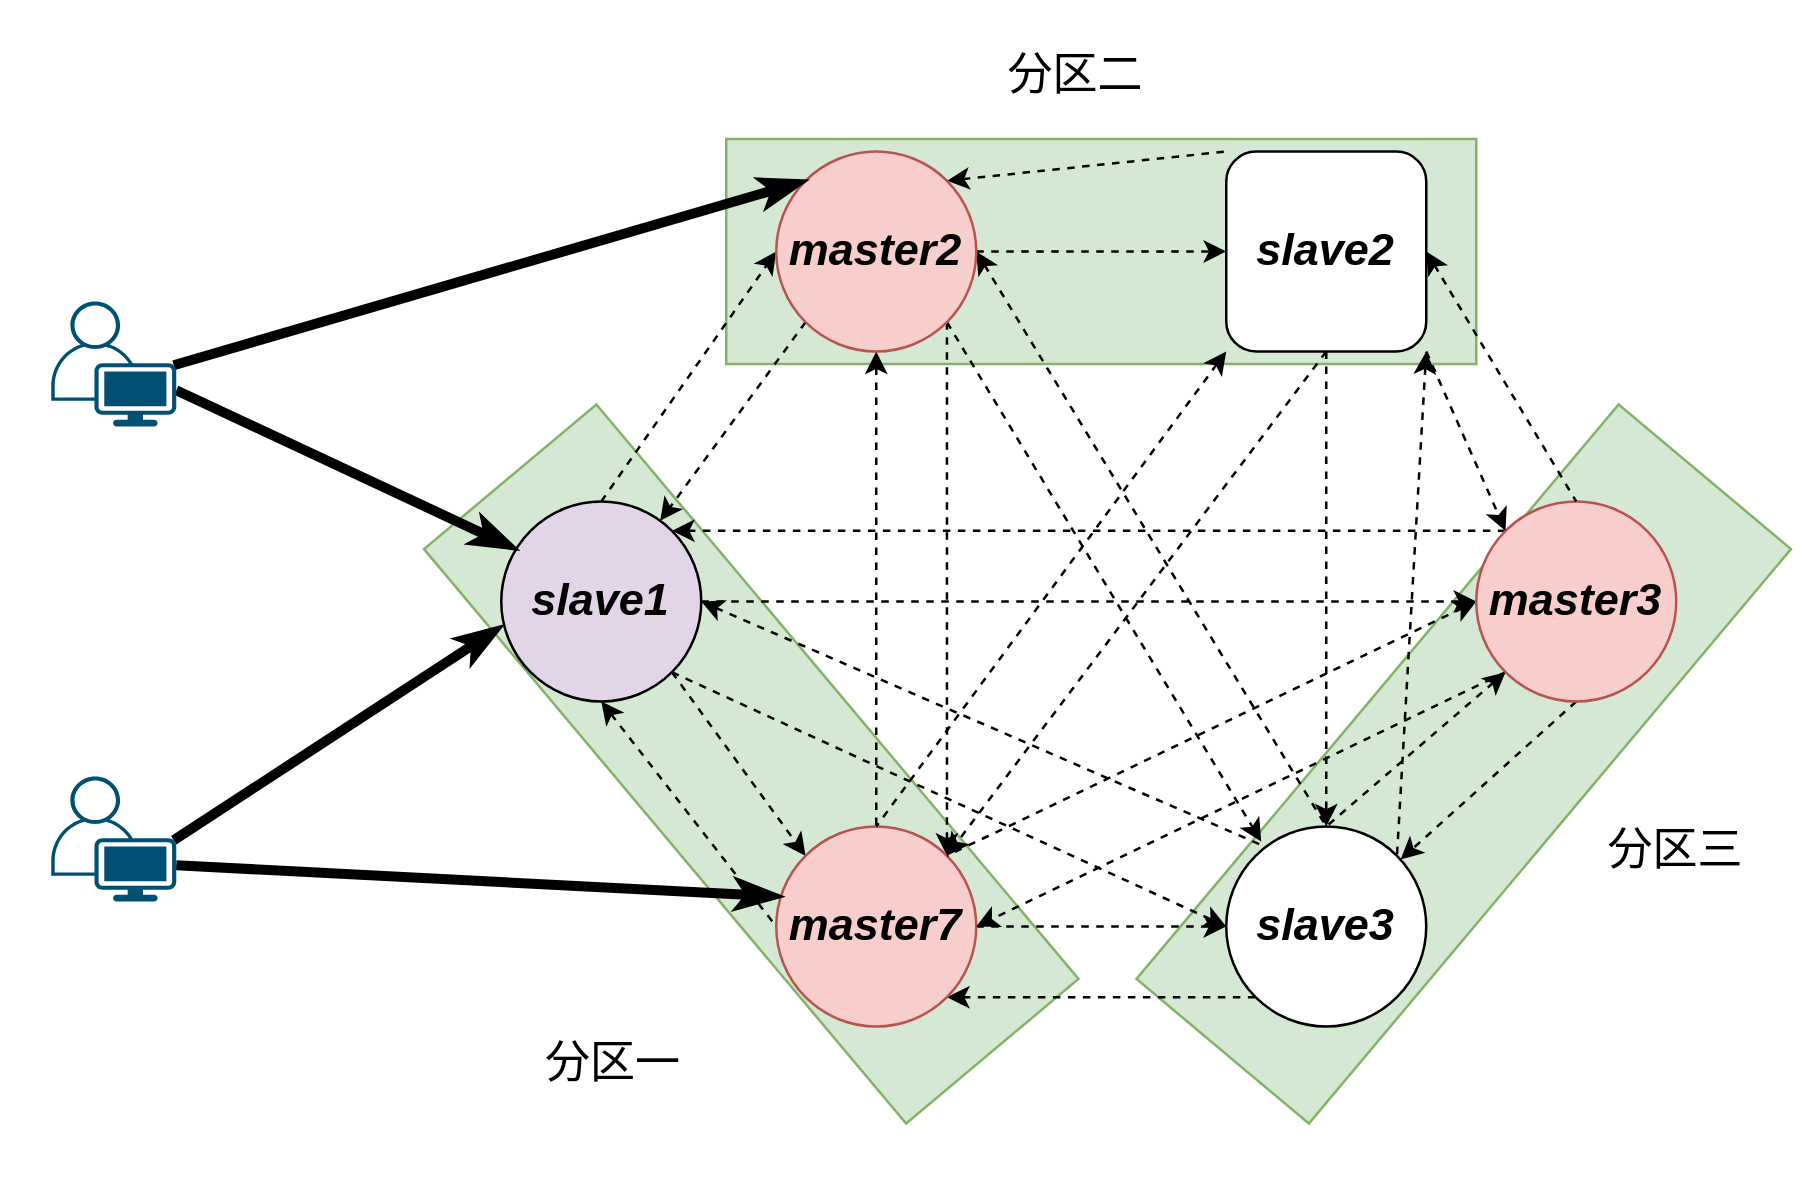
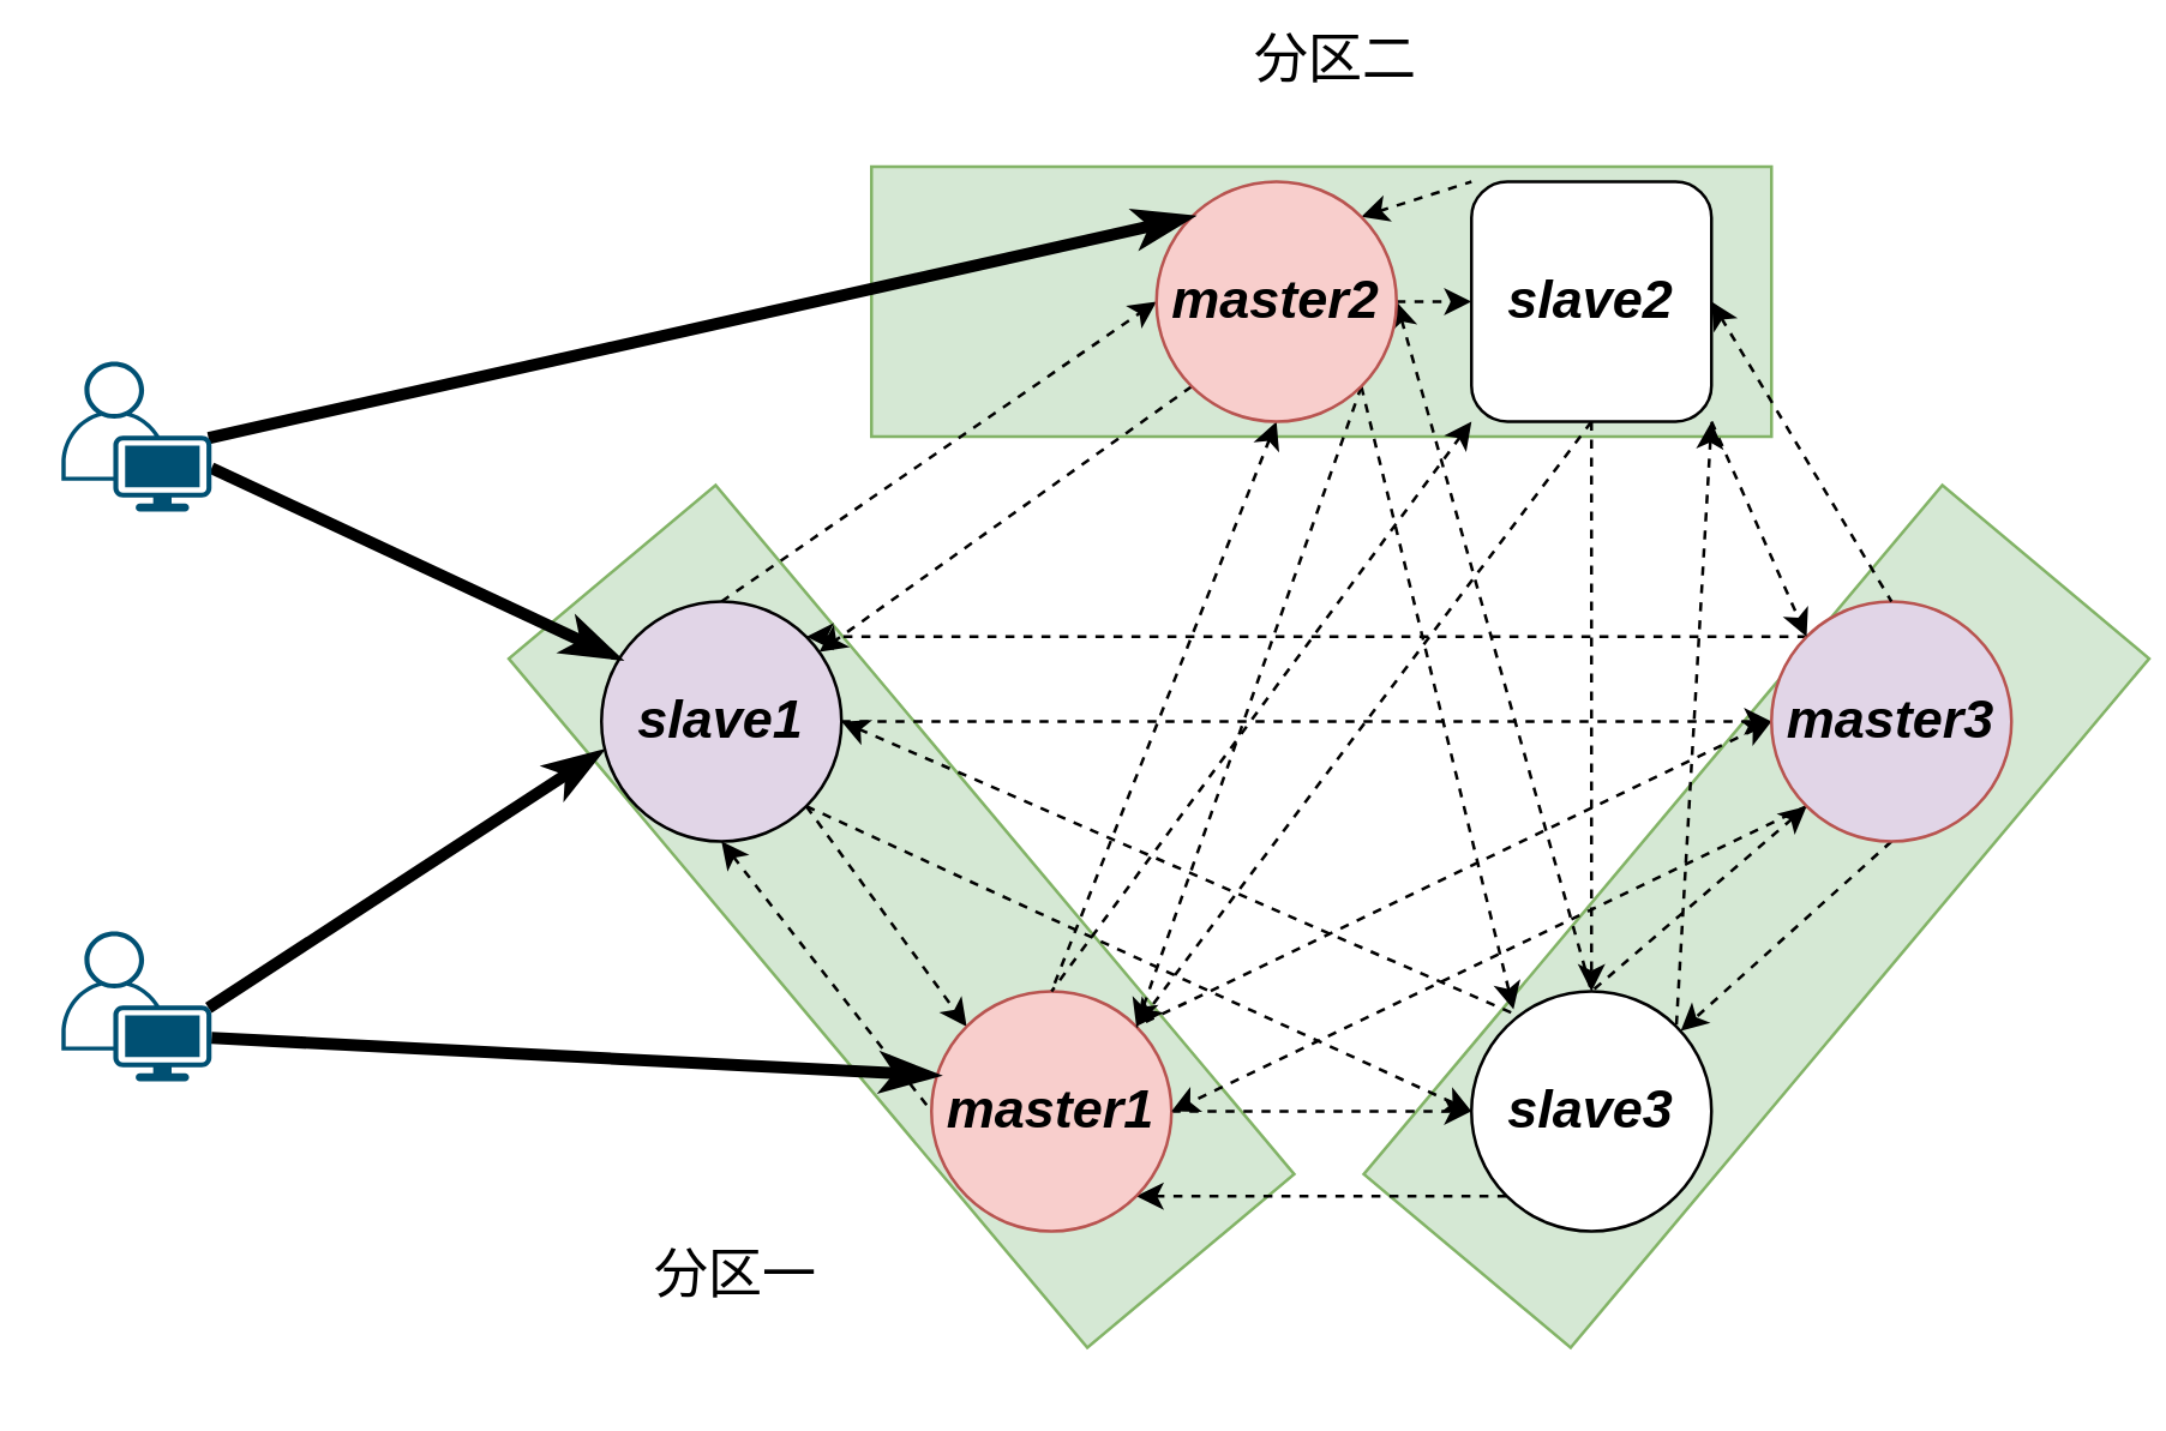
  <mxCell id="0" />
  <mxCell id="1" parent="0" />
  <mxCell id="2" value="" style="rounded=0;whiteSpace=wrap;html=1;fontSize=18;align=center;rotation=40;direction=south;fillColor=#d5e8d4;strokeColor=#82b366;" parent="1" vertex="1"><mxGeometry x="540" y="155" width="90" height="300" as="geometry" /></mxCell>
  <mxCell id="3" value="" style="rounded=0;whiteSpace=wrap;html=1;fontSize=18;align=center;rotation=50;fillColor=#d5e8d4;strokeColor=#82b366;" parent="1" vertex="1"><mxGeometry x="150" y="260" width="300" height="90" as="geometry" /></mxCell>
  <mxCell id="4" value="" style="rounded=0;whiteSpace=wrap;html=1;fontSize=18;align=center;fillColor=#d5e8d4;strokeColor=#82b366;" parent="1" vertex="1"><mxGeometry x="290" y="55" width="300" height="90" as="geometry" /></mxCell>
  <mxCell id="5" style="rounded=0;orthogonalLoop=1;jettySize=auto;html=1;exitX=0.5;exitY=0;exitDx=0;exitDy=0;entryX=0;entryY=0.5;entryDx=0;entryDy=0;dashed=1;" parent="1" source="12" target="20" edge="1"><mxGeometry relative="1" as="geometry" /></mxCell>
  <mxCell id="6" style="edgeStyle=none;rounded=0;orthogonalLoop=1;jettySize=auto;html=1;exitX=1;exitY=1;exitDx=0;exitDy=0;entryX=0;entryY=0;entryDx=0;entryDy=0;dashed=1;" parent="1" source="12" target="23" edge="1"><mxGeometry relative="1" as="geometry" /></mxCell>
  <mxCell id="7" style="edgeStyle=none;rounded=0;orthogonalLoop=1;jettySize=auto;html=1;exitX=0.5;exitY=1;exitDx=0;exitDy=0;entryX=0;entryY=0.5;entryDx=0;entryDy=0;startArrow=classic;startFill=1;endArrow=none;endFill=0;dashed=1;" parent="1" source="12" target="23" edge="1"><mxGeometry relative="1" as="geometry" /></mxCell>
  <mxCell id="8" style="edgeStyle=none;rounded=0;orthogonalLoop=1;jettySize=auto;html=1;exitX=1;exitY=0.5;exitDx=0;exitDy=0;entryX=0;entryY=0.5;entryDx=0;entryDy=0;dashed=1;" parent="1" source="12" target="28" edge="1"><mxGeometry relative="1" as="geometry" /></mxCell>
  <mxCell id="9" style="edgeStyle=none;rounded=0;orthogonalLoop=1;jettySize=auto;html=1;exitX=1;exitY=0;exitDx=0;exitDy=0;entryX=0;entryY=0;entryDx=0;entryDy=0;startArrow=classic;startFill=1;endArrow=none;endFill=0;dashed=1;" parent="1" source="12" target="28" edge="1"><mxGeometry relative="1" as="geometry" /></mxCell>
  <mxCell id="10" style="edgeStyle=none;rounded=0;orthogonalLoop=1;jettySize=auto;html=1;exitX=1;exitY=0.5;exitDx=0;exitDy=0;entryX=0.25;entryY=0.125;entryDx=0;entryDy=0;entryPerimeter=0;startArrow=classic;startFill=1;endArrow=none;endFill=0;dashed=1;" parent="1" source="12" target="29" edge="1"><mxGeometry relative="1" as="geometry" /></mxCell>
  <mxCell id="11" style="edgeStyle=none;rounded=0;orthogonalLoop=1;jettySize=auto;html=1;exitX=1;exitY=1;exitDx=0;exitDy=0;entryX=0;entryY=0.5;entryDx=0;entryDy=0;dashed=1;" parent="1" source="12" target="29" edge="1"><mxGeometry relative="1" as="geometry" /></mxCell>
  <mxCell id="12" value="&lt;font style=&quot;font-size: 18px;&quot;&gt;&lt;b style=&quot;font-size: 18px;&quot;&gt;&lt;i style=&quot;font-size: 18px;&quot;&gt;slave1&lt;/i&gt;&lt;/b&gt;&lt;/font&gt;" style="ellipse;whiteSpace=wrap;html=1;aspect=fixed;align=center;fontSize=18;fillColor=#e1d5e7;" parent="1" vertex="1"><mxGeometry x="200" y="200" width="80" height="80" as="geometry" /></mxCell>
  <mxCell id="13" style="edgeStyle=none;rounded=0;orthogonalLoop=1;jettySize=auto;html=1;exitX=0;exitY=1;exitDx=0;exitDy=0;dashed=1;" parent="1" source="20" target="12" edge="1"><mxGeometry relative="1" as="geometry" /></mxCell>
  <mxCell id="14" style="edgeStyle=none;rounded=0;orthogonalLoop=1;jettySize=auto;html=1;exitX=0.5;exitY=1;exitDx=0;exitDy=0;entryX=0.5;entryY=0;entryDx=0;entryDy=0;startArrow=classic;startFill=1;endArrow=none;endFill=0;dashed=1;" parent="1" source="20" target="23" edge="1"><mxGeometry relative="1" as="geometry" /></mxCell>
  <mxCell id="15" style="edgeStyle=none;rounded=0;orthogonalLoop=1;jettySize=auto;html=1;exitX=1;exitY=1;exitDx=0;exitDy=0;entryX=1;entryY=0;entryDx=0;entryDy=0;dashed=1;" parent="1" source="20" target="23" edge="1"><mxGeometry relative="1" as="geometry" /></mxCell>
  <mxCell id="16" style="edgeStyle=none;rounded=0;orthogonalLoop=1;jettySize=auto;html=1;exitX=1;exitY=0;exitDx=0;exitDy=0;entryX=0;entryY=0;entryDx=0;entryDy=0;startArrow=classic;startFill=1;endArrow=none;endFill=0;dashed=1;" parent="1" source="20" target="36" edge="1"><mxGeometry relative="1" as="geometry" /></mxCell>
  <mxCell id="17" style="edgeStyle=none;rounded=0;orthogonalLoop=1;jettySize=auto;html=1;exitX=1;exitY=0.5;exitDx=0;exitDy=0;entryX=0;entryY=0.5;entryDx=0;entryDy=0;dashed=1;" parent="1" source="20" target="36" edge="1"><mxGeometry relative="1" as="geometry" /></mxCell>
  <mxCell id="18" style="edgeStyle=none;rounded=0;orthogonalLoop=1;jettySize=auto;html=1;exitX=1;exitY=0.5;exitDx=0;exitDy=0;entryX=0.5;entryY=0;entryDx=0;entryDy=0;startArrow=classic;startFill=1;endArrow=none;endFill=0;dashed=1;" parent="1" source="20" target="29" edge="1"><mxGeometry relative="1" as="geometry" /></mxCell>
  <mxCell id="19" style="edgeStyle=none;rounded=0;orthogonalLoop=1;jettySize=auto;html=1;exitX=1;exitY=1;exitDx=0;exitDy=0;entryX=0.175;entryY=0.075;entryDx=0;entryDy=0;entryPerimeter=0;dashed=1;" parent="1" source="20" target="29" edge="1"><mxGeometry relative="1" as="geometry" /></mxCell>
- <mxCell id="20" value="&lt;font style=&quot;font-size: 18px;&quot;&gt;&lt;b style=&quot;font-size: 18px;&quot;&gt;&lt;i style=&quot;font-size: 18px;&quot;&gt;master2&lt;/i&gt;&lt;/b&gt;&lt;/font&gt;" style="ellipse;whiteSpace=wrap;html=1;aspect=fixed;align=center;fillColor=#f8cecc;strokeColor=#b85450;fontSize=18;" parent="1" vertex="1"><mxGeometry x="310" y="60" width="80" height="80" as="geometry" /></mxCell>
+ <mxCell id="20" value="&lt;font style=&quot;font-size: 18px;&quot;&gt;&lt;b style=&quot;font-size: 18px;&quot;&gt;&lt;i style=&quot;font-size: 18px;&quot;&gt;master2&lt;/i&gt;&lt;/b&gt;&lt;/font&gt;" style="ellipse;whiteSpace=wrap;html=1;aspect=fixed;align=center;fillColor=#f8cecc;strokeColor=#b85450;fontSize=18;" parent="1" vertex="1"><mxGeometry x="385" y="60" width="80" height="80" as="geometry" /></mxCell>
  <mxCell id="21" style="edgeStyle=none;rounded=0;orthogonalLoop=1;jettySize=auto;html=1;exitX=1;exitY=1;exitDx=0;exitDy=0;entryX=0;entryY=1;entryDx=0;entryDy=0;startArrow=classic;startFill=1;endArrow=none;endFill=0;dashed=1;" parent="1" source="23" target="29" edge="1"><mxGeometry relative="1" as="geometry" /></mxCell>
  <mxCell id="22" style="edgeStyle=none;rounded=0;orthogonalLoop=1;jettySize=auto;html=1;exitX=1;exitY=0.5;exitDx=0;exitDy=0;entryX=0;entryY=0.5;entryDx=0;entryDy=0;dashed=1;" parent="1" source="23" target="29" edge="1"><mxGeometry relative="1" as="geometry" /></mxCell>
- <mxCell id="23" value="&lt;font style=&quot;font-size: 18px;&quot;&gt;&lt;b style=&quot;font-size: 18px;&quot;&gt;&lt;i style=&quot;font-size: 18px;&quot;&gt;master7&lt;/i&gt;&lt;/b&gt;&lt;/font&gt;" style="ellipse;whiteSpace=wrap;html=1;aspect=fixed;align=center;fillColor=#f8cecc;strokeColor=#b85450;fontSize=18;" parent="1" vertex="1"><mxGeometry x="310" y="330" width="80" height="80" as="geometry" /></mxCell>
+ <mxCell id="23" value="&lt;font style=&quot;font-size: 18px;&quot;&gt;&lt;b style=&quot;font-size: 18px;&quot;&gt;&lt;i style=&quot;font-size: 18px;&quot;&gt;master1&lt;/i&gt;&lt;/b&gt;&lt;/font&gt;" style="ellipse;whiteSpace=wrap;html=1;aspect=fixed;align=center;fillColor=#f8cecc;strokeColor=#b85450;fontSize=18;" parent="1" vertex="1"><mxGeometry x="310" y="330" width="80" height="80" as="geometry" /></mxCell>
  <mxCell id="24" style="edgeStyle=none;rounded=0;orthogonalLoop=1;jettySize=auto;html=1;exitX=0;exitY=1;exitDx=0;exitDy=0;entryX=0.5;entryY=0;entryDx=0;entryDy=0;endArrow=none;endFill=0;startArrow=classic;startFill=1;dashed=1;" parent="1" source="28" target="29" edge="1"><mxGeometry relative="1" as="geometry" /></mxCell>
  <mxCell id="25" style="edgeStyle=none;rounded=0;orthogonalLoop=1;jettySize=auto;html=1;exitX=0.5;exitY=1;exitDx=0;exitDy=0;dashed=1;" parent="1" source="28" target="29" edge="1"><mxGeometry relative="1" as="geometry" /></mxCell>
  <mxCell id="26" style="edgeStyle=none;rounded=0;orthogonalLoop=1;jettySize=auto;html=1;exitX=0;exitY=0.5;exitDx=0;exitDy=0;entryX=1;entryY=0;entryDx=0;entryDy=0;startArrow=classic;startFill=1;endArrow=none;endFill=0;dashed=1;" parent="1" source="28" target="23" edge="1"><mxGeometry relative="1" as="geometry" /></mxCell>
  <mxCell id="27" style="edgeStyle=none;rounded=0;orthogonalLoop=1;jettySize=auto;html=1;exitX=0;exitY=1;exitDx=0;exitDy=0;entryX=1;entryY=0.5;entryDx=0;entryDy=0;dashed=1;" parent="1" source="28" target="23" edge="1"><mxGeometry relative="1" as="geometry" /></mxCell>
- <mxCell id="28" value="&lt;font style=&quot;font-size: 18px;&quot;&gt;&lt;b style=&quot;font-size: 18px;&quot;&gt;&lt;i style=&quot;font-size: 18px;&quot;&gt;master3&lt;/i&gt;&lt;/b&gt;&lt;/font&gt;" style="ellipse;whiteSpace=wrap;html=1;aspect=fixed;align=center;fontSize=18;fillColor=#f8cecc;strokeColor=#b85450;" parent="1" vertex="1"><mxGeometry x="590" y="200" width="80" height="80" as="geometry" /></mxCell>
+ <mxCell id="28" value="&lt;font style=&quot;font-size: 18px;&quot;&gt;&lt;b style=&quot;font-size: 18px;&quot;&gt;&lt;i style=&quot;font-size: 18px;&quot;&gt;master3&lt;/i&gt;&lt;/b&gt;&lt;/font&gt;" style="ellipse;whiteSpace=wrap;html=1;aspect=fixed;align=center;fontSize=18;fillColor=#e1d5e7;strokeColor=#b85450;" parent="1" vertex="1"><mxGeometry x="590" y="200" width="80" height="80" as="geometry" /></mxCell>
  <mxCell id="29" value="&lt;font style=&quot;font-size: 18px;&quot;&gt;&lt;b style=&quot;font-size: 18px;&quot;&gt;&lt;i style=&quot;font-size: 18px;&quot;&gt;slave3&lt;/i&gt;&lt;/b&gt;&lt;/font&gt;" style="ellipse;whiteSpace=wrap;html=1;aspect=fixed;align=center;fontSize=18;" parent="1" vertex="1"><mxGeometry x="490" y="330" width="80" height="80" as="geometry" /></mxCell>
  <mxCell id="30" style="edgeStyle=none;rounded=0;orthogonalLoop=1;jettySize=auto;html=1;exitX=0;exitY=1;exitDx=0;exitDy=0;entryX=0.5;entryY=0;entryDx=0;entryDy=0;startArrow=classic;startFill=1;endArrow=none;endFill=0;dashed=1;" parent="1" source="36" target="23" edge="1"><mxGeometry relative="1" as="geometry" /></mxCell>
  <mxCell id="31" style="edgeStyle=none;rounded=0;orthogonalLoop=1;jettySize=auto;html=1;exitX=0.5;exitY=1;exitDx=0;exitDy=0;entryX=1;entryY=0;entryDx=0;entryDy=0;dashed=1;" parent="1" source="36" target="23" edge="1"><mxGeometry relative="1" as="geometry" /></mxCell>
  <mxCell id="32" style="edgeStyle=none;rounded=0;orthogonalLoop=1;jettySize=auto;html=1;exitX=1;exitY=0.5;exitDx=0;exitDy=0;entryX=0.5;entryY=0;entryDx=0;entryDy=0;startArrow=classic;startFill=1;endArrow=none;endFill=0;dashed=1;" parent="1" source="36" target="28" edge="1"><mxGeometry relative="1" as="geometry" /></mxCell>
  <mxCell id="33" style="edgeStyle=none;rounded=0;orthogonalLoop=1;jettySize=auto;html=1;exitX=1;exitY=1;exitDx=0;exitDy=0;entryX=0;entryY=0;entryDx=0;entryDy=0;dashed=1;" parent="1" source="36" target="28" edge="1"><mxGeometry relative="1" as="geometry" /></mxCell>
  <mxCell id="34" style="edgeStyle=none;rounded=0;orthogonalLoop=1;jettySize=auto;html=1;exitX=1;exitY=1;exitDx=0;exitDy=0;entryX=1;entryY=0;entryDx=0;entryDy=0;endArrow=none;endFill=0;startArrow=classic;startFill=1;dashed=1;" parent="1" source="36" target="29" edge="1"><mxGeometry relative="1" as="geometry" /></mxCell>
  <mxCell id="35" style="edgeStyle=none;rounded=0;orthogonalLoop=1;jettySize=auto;html=1;exitX=0.5;exitY=1;exitDx=0;exitDy=0;dashed=1;" parent="1" source="36" target="29" edge="1"><mxGeometry relative="1" as="geometry" /></mxCell>
  <mxCell id="36" value="&lt;font style=&quot;font-size: 18px;&quot;&gt;&lt;b style=&quot;font-size: 18px;&quot;&gt;&lt;i style=&quot;font-size: 18px;&quot;&gt;slave2&lt;/i&gt;&lt;/b&gt;&lt;/font&gt;" style="whiteSpace=wrap;html=1;aspect=fixed;align=center;fontSize=18;rounded=1;" parent="1" vertex="1"><mxGeometry x="490" y="60" width="80" height="80" as="geometry" /></mxCell>
  <mxCell id="37" value="分区一" style="text;html=1;strokeColor=none;fillColor=none;align=center;verticalAlign=middle;whiteSpace=wrap;rounded=0;fontSize=18;" parent="1" vertex="1"><mxGeometry x="215" y="415" width="60" height="20" as="geometry" /></mxCell>
- <mxCell id="38" value="分区二" style="text;html=1;strokeColor=none;fillColor=none;align=center;verticalAlign=middle;whiteSpace=wrap;rounded=0;fontSize=18;" parent="1" vertex="1"><mxGeometry x="400" y="20" width="60" height="20" as="geometry" /></mxCell>
- <mxCell id="39" value="分区三" style="text;html=1;strokeColor=none;fillColor=none;align=center;verticalAlign=middle;whiteSpace=wrap;rounded=0;fontSize=18;" parent="1" vertex="1"><mxGeometry x="640" y="330" width="60" height="20" as="geometry" /></mxCell>
+ <mxCell id="38" value="分区二" style="text;html=1;strokeColor=none;fillColor=none;align=center;verticalAlign=middle;whiteSpace=wrap;rounded=0;fontSize=18;" parent="1" vertex="1"><mxGeometry x="415" y="10" width="60" height="20" as="geometry" /></mxCell>
  <mxCell id="40" style="edgeStyle=none;rounded=0;orthogonalLoop=1;jettySize=auto;html=1;exitX=0.98;exitY=0.51;exitDx=0;exitDy=0;exitPerimeter=0;entryX=0;entryY=0;entryDx=0;entryDy=0;fontSize=18;startArrow=none;startFill=0;endArrow=classicThin;endFill=1;strokeWidth=4;" parent="1" source="42" target="20" edge="1"><mxGeometry relative="1" as="geometry" /></mxCell>
  <mxCell id="41" style="edgeStyle=none;rounded=0;orthogonalLoop=1;jettySize=auto;html=1;exitX=1;exitY=0.71;exitDx=0;exitDy=0;exitPerimeter=0;entryX=0.075;entryY=0.238;entryDx=0;entryDy=0;entryPerimeter=0;fontSize=18;startArrow=none;startFill=0;endArrow=classicThin;endFill=1;strokeWidth=4;" parent="1" source="42" target="12" edge="1"><mxGeometry relative="1" as="geometry" /></mxCell>
  <mxCell id="42" value="" style="points=[[0.35,0,0],[0.98,0.51,0],[1,0.71,0],[0.67,1,0],[0,0.795,0],[0,0.65,0]];verticalLabelPosition=bottom;html=1;verticalAlign=top;aspect=fixed;align=center;pointerEvents=1;shape=mxgraph.cisco19.user;fillColor=#005073;strokeColor=none;fontSize=18;" parent="1" vertex="1"><mxGeometry x="20" y="120" width="50" height="50" as="geometry" /></mxCell>
  <mxCell id="43" style="edgeStyle=none;rounded=0;orthogonalLoop=1;jettySize=auto;html=1;exitX=0.98;exitY=0.51;exitDx=0;exitDy=0;exitPerimeter=0;entryX=0;entryY=0.625;entryDx=0;entryDy=0;entryPerimeter=0;fontSize=18;startArrow=none;startFill=0;endArrow=classicThin;endFill=1;strokeWidth=4;" parent="1" source="45" target="12" edge="1"><mxGeometry relative="1" as="geometry" /></mxCell>
  <mxCell id="44" style="edgeStyle=none;rounded=0;orthogonalLoop=1;jettySize=auto;html=1;exitX=1;exitY=0.71;exitDx=0;exitDy=0;exitPerimeter=0;entryX=0.025;entryY=0.35;entryDx=0;entryDy=0;entryPerimeter=0;fontSize=18;startArrow=none;startFill=0;endArrow=classicThin;endFill=1;strokeWidth=4;" parent="1" source="45" target="23" edge="1"><mxGeometry relative="1" as="geometry" /></mxCell>
  <mxCell id="45" value="" style="points=[[0.35,0,0],[0.98,0.51,0],[1,0.71,0],[0.67,1,0],[0,0.795,0],[0,0.65,0]];verticalLabelPosition=bottom;html=1;verticalAlign=top;aspect=fixed;align=center;pointerEvents=1;shape=mxgraph.cisco19.user;fillColor=#005073;strokeColor=none;fontSize=18;" parent="1" vertex="1"><mxGeometry x="20" y="310" width="50" height="50" as="geometry" /></mxCell>
